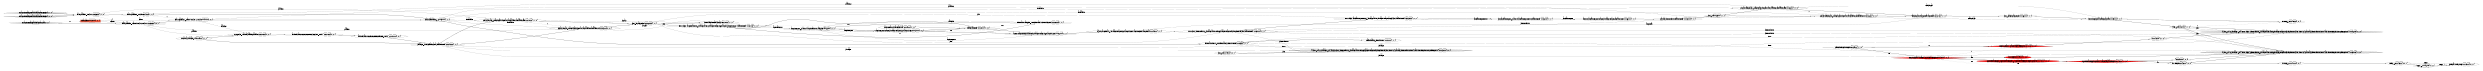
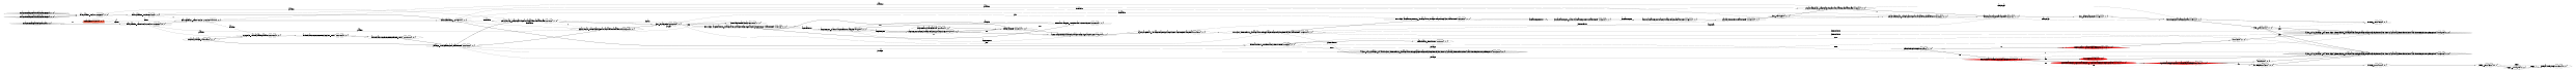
  digraph {
    rankdir=LR
    node [fillcolor=white shape=ellipse style=filled]
    edge [style=bold]
    n1 [label="Future<Object> cancellationResponseFuture = jobManager.ask(new JobManagerMessages.CancelJob(jobID),deadline.timeLeft())@@@31@@@['1', '1', '1']"]
    n2 [label="Object cancellationResponse = Await.result(cancellationResponseFuture,deadline.timeLeft())@@@32@@@['1', '1', '1']"]
    n3 [label="assertTrue(cancellationResponse instanceof JobManagerMessages.CancellationSuccess)@@@33@@@['1', '1', '1']"]
-   n4 [label="jobID = null@@@49@@@['0', '0', '1']"]
    n5 [fillcolor=lightgray label="{if (jobID != null && jobManager != null) {Future<Object> jobRemovedFuture = jobManager.ask(new TestingJobManagerMessages.NotifyWhenJobRemoved(jobID),timeout)try {Await.ready(jobRemovedFuture,timeout)}catch (TimeoutException|InterruptedException ie) }}@@@51@@@['0', '0', '1']"]
    n6 [label="cluster.submitJobAndWait(scaledJobGraph,false)@@@39@@@['1', '1', '1']"]
    n7 [label="int sumExp = 0@@@40@@@['0', '0', '1']"]
    n8 [label="jobID = null@@@37@@@['1', '1', '0']"]
    n9 [fillcolor=lightgray label="{if (jobID != null && jobManager != null) {Future<Object> jobRemovedFuture = jobManager.ask(new TestingJobManagerMessages.NotifyWhenJobRemoved(jobID),timeout)try {Await.ready(jobRemovedFuture,timeout)}catch (TimeoutException|InterruptedException ie) }}@@@46@@@['0', '1', '0']"]
    n10 [fillcolor=lightgray label="{if (jobID != null && jobManager != null) {Future<Object> jobRemovedFuture = jobManager.ask(new TestingJobManagerMessages.NotifyWhenJobRemoved(jobID),timeout)try {Await.ready(jobRemovedFuture,timeout)}catch (TimeoutException|InterruptedException ie) }}@@@52@@@['1', '0', '0']"]
    n11 [fillcolor=red label="throw exception@@@49@@@['1', '0', '0']"]
    n12 [fillcolor=lightgray label="testSavepointRescalingNonPartitionedStateCausesException['0', '1', '0']" shape=diamond]
    n13 [label="final int parallelism = numSlots / 2@@@3@@@['1', '1', '0']"]
    n14 [label="JobGraph jobGraph = createJobGraphWithOperatorState(parallelism,maxParallelism,false)@@@12@@@['1', '1', '0']"]
    n15 [label="final int parallelism = scaleOut? numSlots: numSlots / 2@@@3@@@['0', '0', '1']"]
    n16 [label="final int parallelism2 = numSlots@@@4@@@['1', '1', '0']"]
    n17 [label="final int maxParallelism = 13@@@5@@@['1', '1', '1']"]
    n18 [label="JobGraph scaledJobGraph = createJobGraphWithOperatorState(parallelism2,maxParallelism,false)@@@33@@@['1', '1', '0']"]
    n19 [label="FiniteDuration timeout = new FiniteDuration(3,TimeUnit.MINUTES)@@@6@@@['1', '1', '1']"]
    n20 [label="JobGraph scaledJobGraph = createJobGraphWithOperatorState(parallelism2,maxParallelism,true)@@@36@@@['0', '0', '1']"]
    n21 [label="JobGraph jobGraph = createJobGraphWithOperatorState(parallelism,maxParallelism,true)@@@15@@@['0', '0', '1']"]
    n22 [label="scaledJobGraph.setSavepointPath(savepointPath)@@@37@@@['1', '1', '1']"]
    n23 [label="Deadline deadline = timeout.fromNow()@@@7@@@['1', '1', '1']"]
    n24 [label="cluster.submitJobDetached(jobGraph)@@@17@@@['1', '1', '1']"]
    n25 [label="jobID = jobGraph.getJobID()@@@16@@@['1', '1', '1']"]
    n26 [label="jobID = scaledJobGraph.getJobID()@@@38@@@['1', '1', '1']"]
    n27 [label="int sumAct = 0@@@41@@@['0', '0', '1']"]
    n28 [label="sumExp += c@@@43@@@['0', '0', '1']"]
    n29 [label="assertEquals(sumExp,sumAct)@@@48@@@['0', '0', '1']"]
    n30 [label="sumAct += c@@@46@@@['0', '0', '1']"]
    n31 [label="StateSourceBase.workStartedLatch.await()@@@19@@@['1', '1', '1']"]
    n32 [label="deadline.hasTimeLeft()@@@20@@@['1', '1', '1']" shape=diamond]
    n33 [label="savepointResponse = Await.result(savepointPathFuture,waitingTime)@@@23@@@['1', '1', '1']"]
    n34 [label="assertTrue(savepointResponse instanceof JobManagerMessages.TriggerSavepointSuccess)@@@28@@@['1', '1', '1']"]
    n35 [label="savepointResponse instanceof JobManagerMessages.TriggerSavepointSuccess@@@24@@@['1', '1', '1']" shape=diamond]
    n36 [label="FiniteDuration waitingTime = new FiniteDuration(10,TimeUnit.SECONDS)@@@22@@@['1', '1', '1']"]
    n37 [label="Future<Object> savepointPathFuture = jobManager.ask(new JobManagerMessages.TriggerSavepoint(jobID,Option.empty()),deadline.timeLeft())@@@21@@@['1', '1', '1']"]
    n38 [fillcolor=red label="SuppressRestartsException suppressRestartsException = (SuppressRestartsException)exception.getCause()@@@41@@@['1', '0', '0']"]
    n39 [fillcolor=red label="suppressRestartsException.getCause() instanceof IllegalStateException@@@42@@@['1', '0', '0']" shape=diamond]
    n40 [label="throw exception@@@45@@@['1', '0', '0']"]
    n41 [label="{}@@@42@@@['1', '0', '0']"]
    n42 [label="jobManager = cluster.getLeaderGateway(deadline.timeLeft())@@@14@@@['1', '1', '1']"]
    n43 [label="jobID = null@@@35@@@['1', '1', '1']"]
    n44 [label="Await.ready(jobRemovedFuture,deadline.timeLeft())@@@34@@@['1', '1', '1']"]
    n45 [label="final String savepointPath = ((JobManagerMessages.TriggerSavepointSuccess)savepointResponse).savepointPath()@@@29@@@['1', '1', '1']"]
    n46 [label="JobExecutionException exception@@@39@@@['1', '1', '0']" shape=diamond]
    n47 [fillcolor=red label="exception.getCause() instanceof SuppressRestartsException@@@40@@@['1', '0', '0']" shape=diamond]
    n48 [fillcolor=red label="exception.getCause() instanceof IllegalStateException@@@40@@@['0', '1', '0']" shape=diamond]
    n49 [label="{}@@@40@@@['0', '1', '0']"]
    n50 [fillcolor=lightgray label="testSavepointRescalingPartitionedOperatorState['0', '0', '1']" shape=diamond]
    n51 [fillcolor=tomato label="boolean scaleOut@@@2@@@['0', '0', '1']" shape=box]
    n52 [label="int counterSize = Math.max(parallelism,parallelism2)@@@10@@@['0', '0', '1']"]
    n53 [label="final int parallelism2 = scaleOut? numSlots / 2: numSlots@@@4@@@['0', '0', '1']"]
    n54 [label="Future<Object> jobRemovedFuture = jobManager.ask(new TestingJobManagerMessages.NotifyWhenJobRemoved(jobID),deadline.timeLeft())@@@30@@@['1', '1', '1']"]
    n55 [label="PartitionedStateSource.CHECK_CORRECT_SNAPSHOT = new int((((@@@11@@@['0', '0', '1']"]
    n56 [label="PartitionedStateSource.CHECK_CORRECT_RESTORE = new int((((@@@12@@@['0', '0', '1']"]
    n57 [label="ActorGateway jobManager = null@@@9@@@['1', '1', '1']"]
    n58 [fillcolor=lightgray label="testSavepointRescalingNonPartitionedStateCausesException['1', '0', '0']" shape=diamond]
    n1 -> n2 [label=cancellationResponseFuture style=solid]
    n1 -> n2
    n2 -> n3
    n2 -> n3 [label=cancellationResponse style=solid]
    n3 -> n44
-   n4 -> n5 [label=jobID style=solid]
-   n4 -> n5
    n6 -> n7
    n6 -> n8
    n8 -> n7 [label=0 style=dashed]
    n8 -> n9
    n8 -> n9 [label=jobID style=solid]
    n8 -> n10
    n8 -> n10 [label=jobID style=solid]
    n11 -> n10
    n12 -> n13
    n13 -> n14 [label=parallelism style=solid]
    n13 -> n15 [label=0 style=dashed]
    n13 -> n16
    n14 -> n21 [label=0 style=dashed]
    n14 -> n24 [label=jobGraph style=solid]
    n14 -> n25
    n15 -> n21 [label=parallelism style=solid]
    n15 -> n52 [label=parallelism style=solid]
    n15 -> n53
    n16 -> n17
    n16 -> n18 [label=parallelism2 style=solid]
    n16 -> n53 [label=0 style=dashed]
    n17 -> n14 [label=maxParallelism style=solid]
    n17 -> n18 [label=maxParallelism style=solid]
    n17 -> n19
    n17 -> n20 [label=maxParallelism style=solid]
    n17 -> n21 [label=maxParallelism style=solid]
    n18 -> n6 [label=scaledJobGraph style=solid]
    n18 -> n20 [label=0 style=dashed]
    n18 -> n22
    n19 -> n5 [label=timeout style=solid]
    n19 -> n9 [label=timeout style=solid]
    n19 -> n10 [label=timeout style=solid]
    n19 -> n23
    n20 -> n6 [label=scaledJobGraph style=solid]
    n20 -> n22
    n21 -> n24 [label=jobGraph style=solid]
    n21 -> n25
    n22 -> n26
    n25 -> n1 [label=jobID style=solid]
    n25 -> n24
    n25 -> n37 [label=jobID style=solid]
    n25 -> n54 [label=jobID style=solid]
    n26 -> n6
    n27 -> n28
    n28 -> n29 [label=sumAct style=solid]
    n28 -> n30
    n30 -> n29
    n30 -> n29 [label=sumAct style=solid]
    n31 -> n32
    n32 -> n33 [label=true style=dotted]
    n32 -> n34
    n32 -> n35 [label=true style=dotted]
    n32 -> n36 [label=true style=dotted]
    n32 -> n37
    n32 -> n37 [label=true style=dotted]
    n33 -> n34 [label=savepointResponse style=solid]
    n33 -> n35
    n33 -> n35 [label=savepointResponse style=solid]
    n34 -> n45
    n35 -> n32
    n35 -> n34
    n36 -> n33
    n36 -> n33 [label=waitingTime style=solid]
    n37 -> n33 [label=savepointPathFuture style=solid]
    n37 -> n36
    n38 -> n39
    n39 -> n40
    n39 -> n40 [label=false style=dotted]
    n39 -> n41
    n40 -> n10
    n40 -> n27
    n41 -> n10
    n42 -> n5 [label=jobManager style=solid]
    n42 -> n9 [label=jobManager style=solid]
    n42 -> n10 [label=jobManager style=solid]
    n42 -> n14
    n42 -> n21
    n43 -> n18
    n43 -> n20
    n44 -> n43
    n45 -> n22 [label=savepointPath style=solid]
    n45 -> n54
    n46 -> n47
    n46 -> n47 [label=true style=dotted]
    n46 -> n48
    n46 -> n48 [label=true style=dotted]
    n47 -> n11 [label=false style=dotted]
    n47 -> n11
    n47 -> n38 [label=true style=dotted]
    n47 -> n38
    n47 -> n39 [label=true style=dotted]
    n47 -> n48 [label=0 style=dashed]
    n48 -> n49
    n49 -> n9
    n50 -> n15
    n50 -> n51 [label=true style=dotted]
    n51 -> n15 [label=scaleOut style=solid]
    n51 -> n53 [label=scaleOut style=solid]
    n52 -> n55
    n53 -> n17
    n53 -> n20 [label=parallelism2 style=solid]
    n53 -> n52 [label=parallelism2 style=solid]
    n54 -> n1
    n54 -> n5 [label=jobRemovedFuture style=solid]
    n54 -> n9 [label=jobRemovedFuture style=solid]
    n54 -> n10 [label=jobRemovedFuture style=solid]
    n54 -> n44 [label=jobRemovedFuture style=solid]
    n55 -> n56
    n56 -> n42
    n57 -> n42
    n57 -> n52
    n58 -> n13
  }
